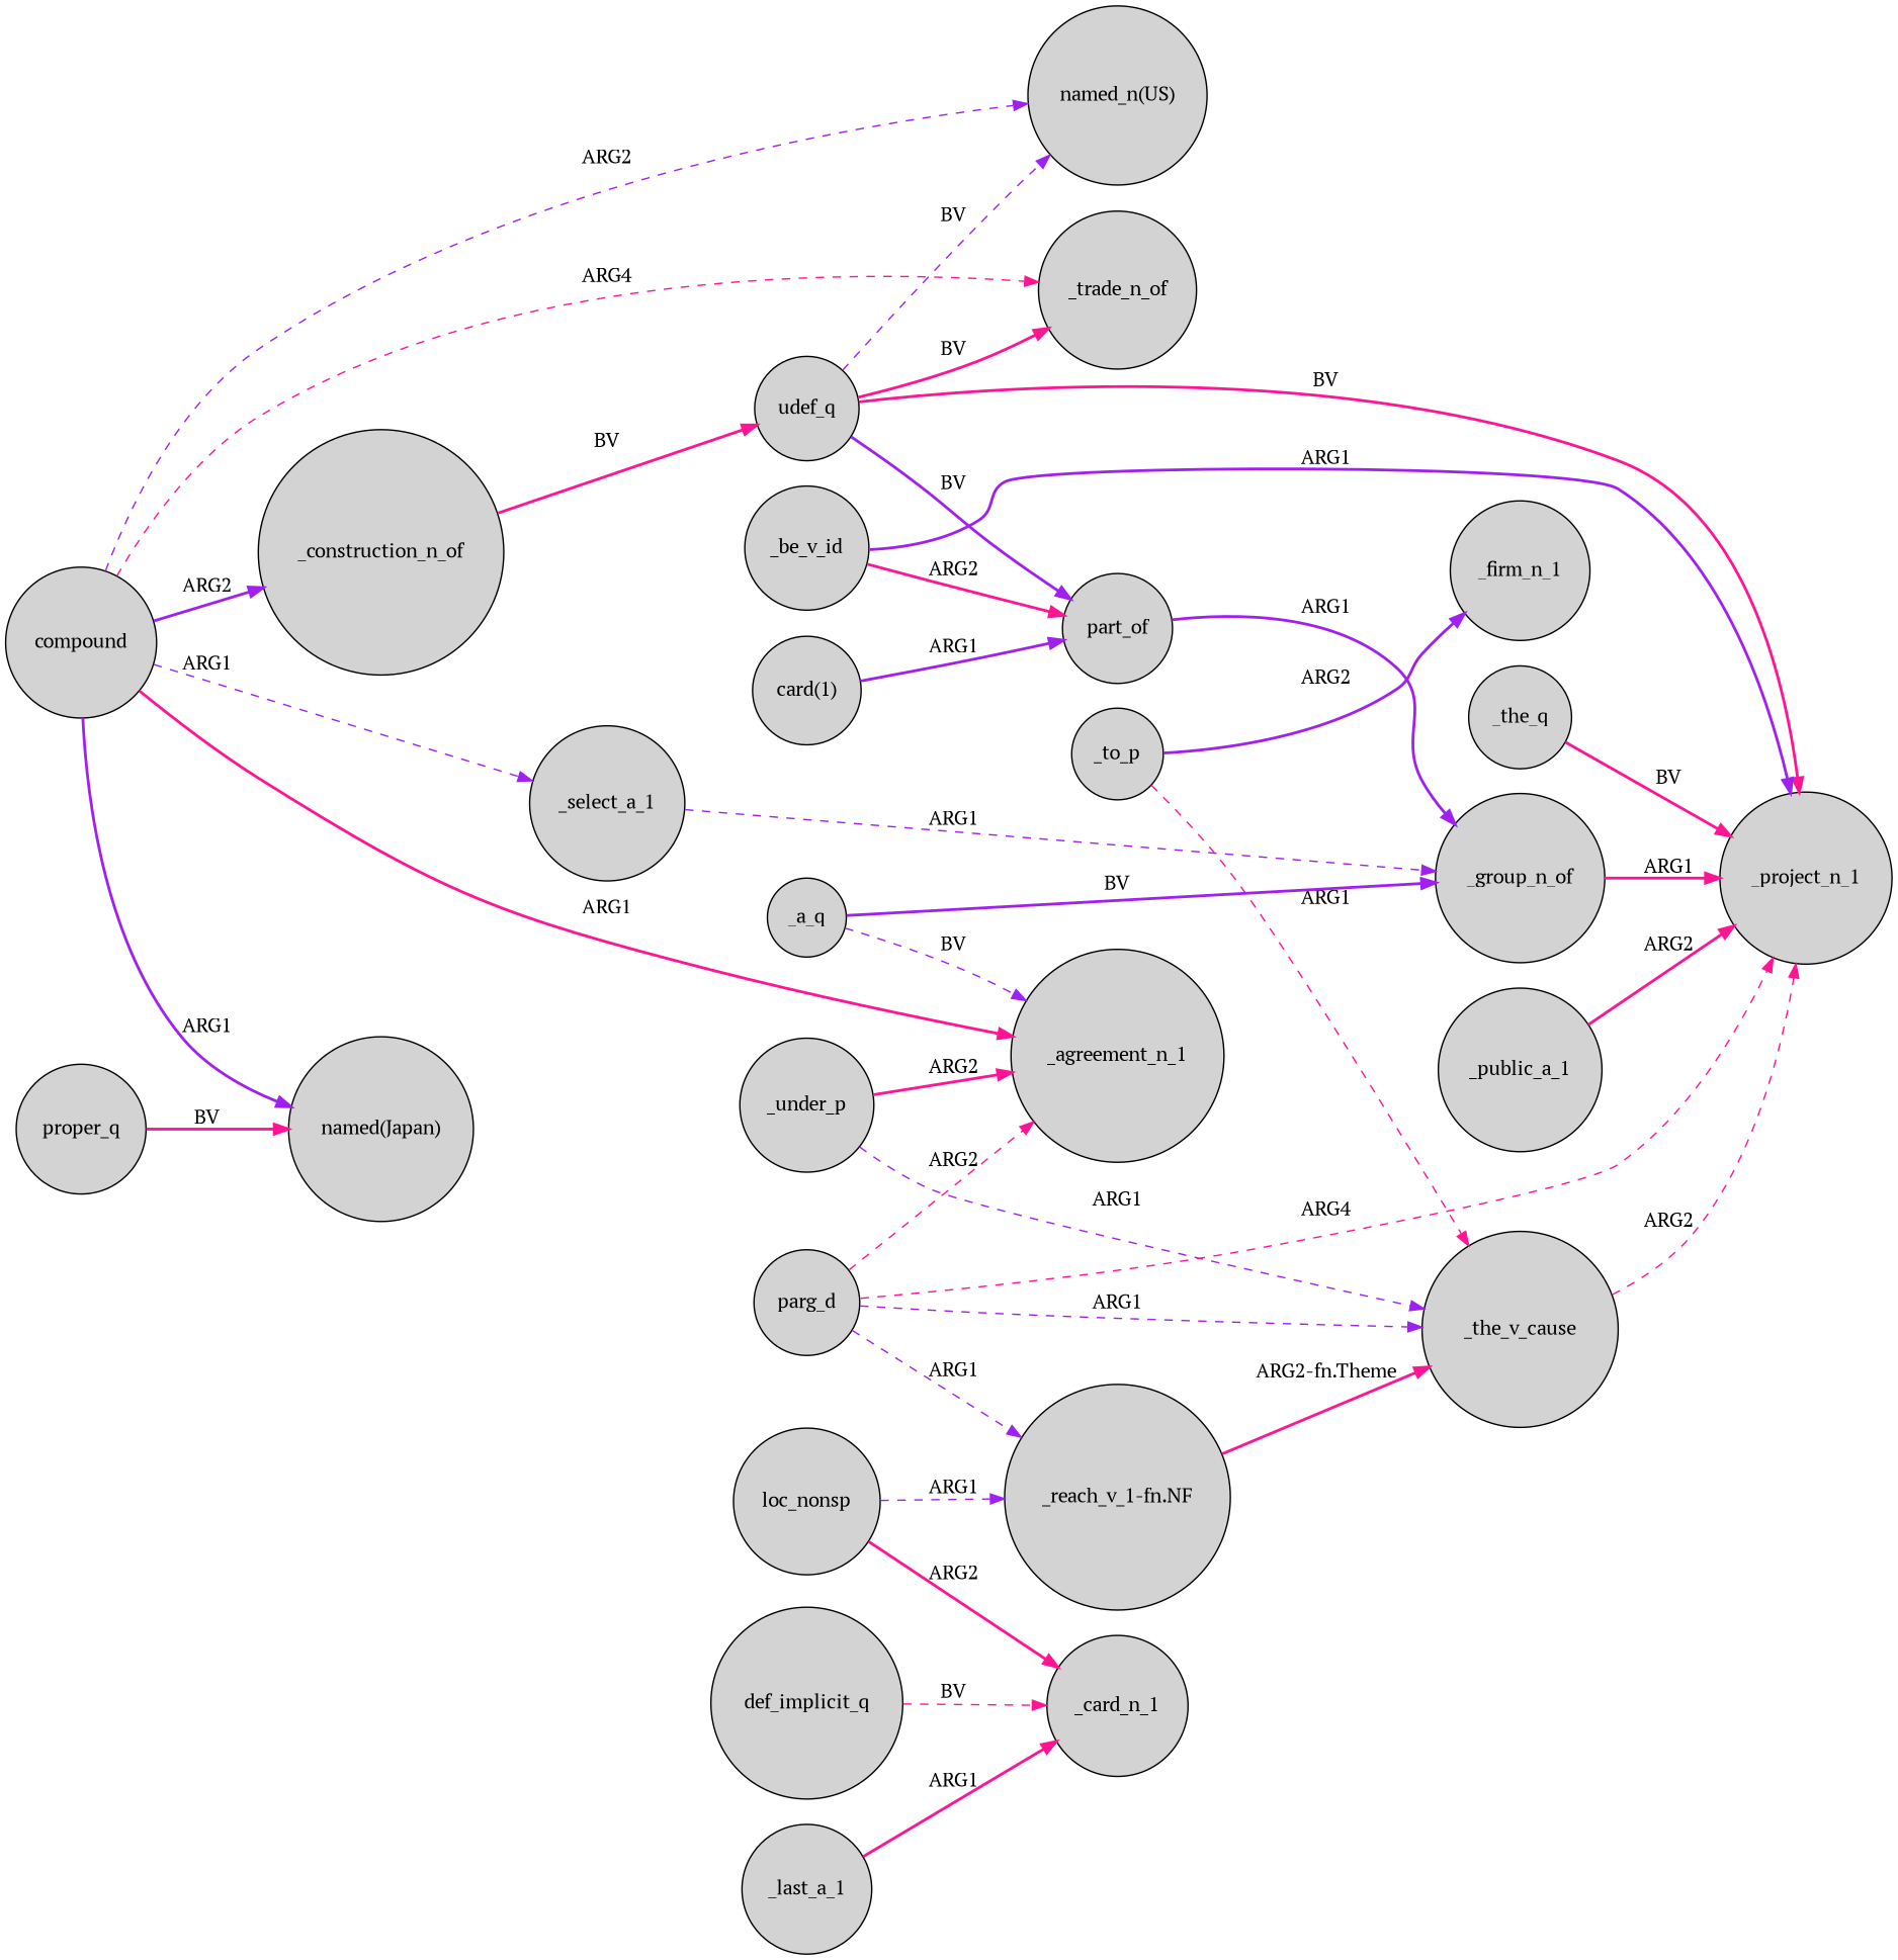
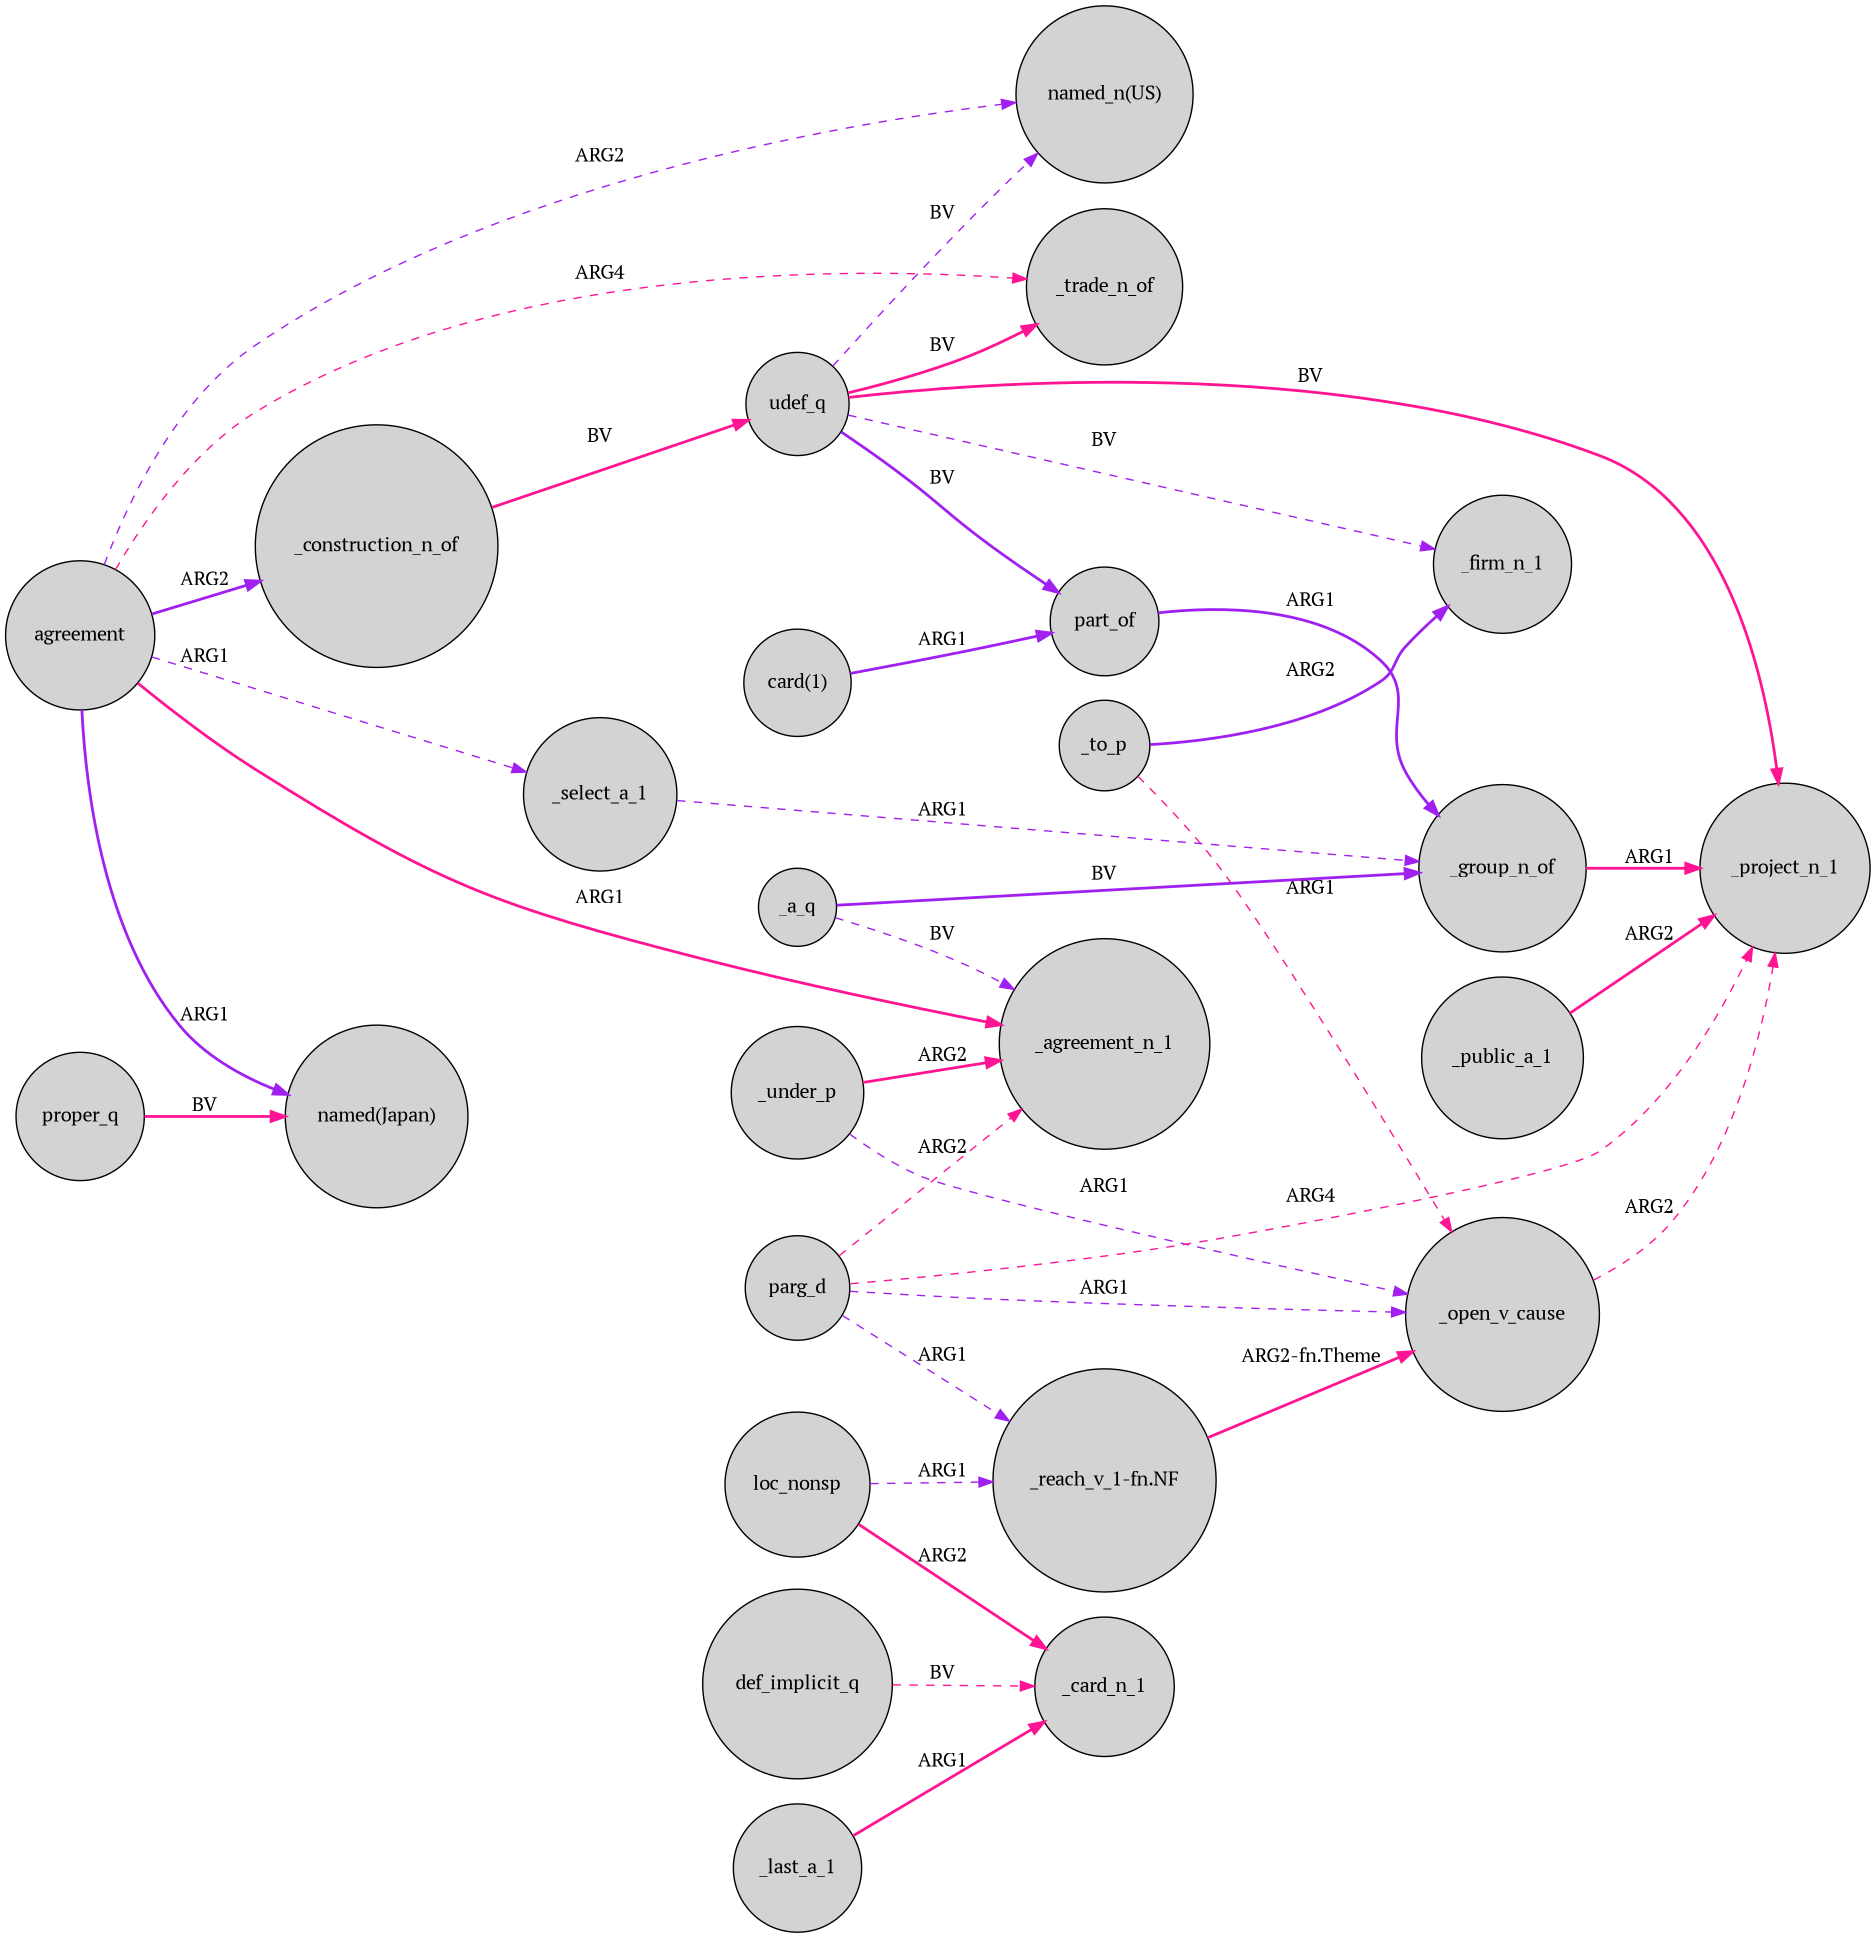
  digraph {
    fontname="PT Serif"
    rankdir=LR
    node [fontname="PT Serif" shape=circle style=filled]
    edge [color=deeppink fontname="PT Serif" style=bold]
    udef_q
    _trade_n_of
    _project_n_1
    part_of
    "named_n(US)"
    _firm_n_1
    _group_n_of
    _construction_n_of
-   _open_v_cause [label=_the_v_cause]
+   _open_v_cause
    _under_p
    _agreement_n_1
    n12 [label=_card_n_1]
    def_implicit_q
-   _the_q
    proper_q
    "named(Japan)"
    parg_d
    "_reach_v_1-fn.NF"
    _to_p
-   compound
+   compound [label=agreement]
    _select_a_1
    loc_nonsp
    _public_a_1
    _a_q
    _last_a_1
    "card(1)"
-   _be_v_id
    udef_q -> _trade_n_of [label=BV]
    udef_q -> _project_n_1 [label=BV]
    udef_q -> part_of [color=purple label=BV]
    udef_q -> "named_n(US)" [color=purple label=BV style=dashed]
+   udef_q -> _firm_n_1 [color=purple label=BV style=dashed]
    part_of -> _group_n_of [color=purple label=ARG1]
    _group_n_of -> _project_n_1 [label=ARG1]
    _construction_n_of -> udef_q [label=BV]
    _open_v_cause -> _project_n_1 [label=ARG2 style=dashed]
    _under_p -> _open_v_cause [color=purple label=ARG1 style=dashed]
    _under_p -> _agreement_n_1 [label=ARG2]
    def_implicit_q -> n12 [label=BV style=dashed]
-   _the_q -> _project_n_1 [label=BV]
    proper_q -> "named(Japan)" [label=BV]
    parg_d -> _project_n_1 [label=ARG4 style=dashed]
    parg_d -> _open_v_cause [color=purple label=ARG1 style=dashed]
    parg_d -> _agreement_n_1 [label=ARG2 style=dashed]
    parg_d -> "_reach_v_1-fn.NF" [color=purple label=ARG1 style=dashed]
    "_reach_v_1-fn.NF" -> _open_v_cause [label="ARG2-fn.Theme"]
    _to_p -> _firm_n_1 [color=purple label=ARG2]
    _to_p -> _open_v_cause [label=ARG1 style=dashed]
    compound -> _trade_n_of [label=ARG4 style=dashed]
    compound -> "named_n(US)" [color=purple label=ARG2 style=dashed]
    compound -> _construction_n_of [color=purple label=ARG2]
    compound -> _agreement_n_1 [label=ARG1]
    compound -> "named(Japan)" [color=purple label=ARG1]
    compound -> _select_a_1 [color=purple label=ARG1 style=dashed]
    _select_a_1 -> _group_n_of [color=purple label=ARG1 style=dashed]
    loc_nonsp -> n12 [label=ARG2]
    loc_nonsp -> "_reach_v_1-fn.NF" [color=purple label=ARG1 style=dashed]
    _public_a_1 -> _project_n_1 [label=ARG2]
    _a_q -> _group_n_of [color=purple label=BV]
    _a_q -> _agreement_n_1 [color=purple label=BV style=dashed]
    _last_a_1 -> n12 [label=ARG1]
    "card(1)" -> part_of [color=purple label=ARG1]
-   _be_v_id -> _project_n_1 [color=purple label=ARG1]
-   _be_v_id -> part_of [label=ARG2]
  }
